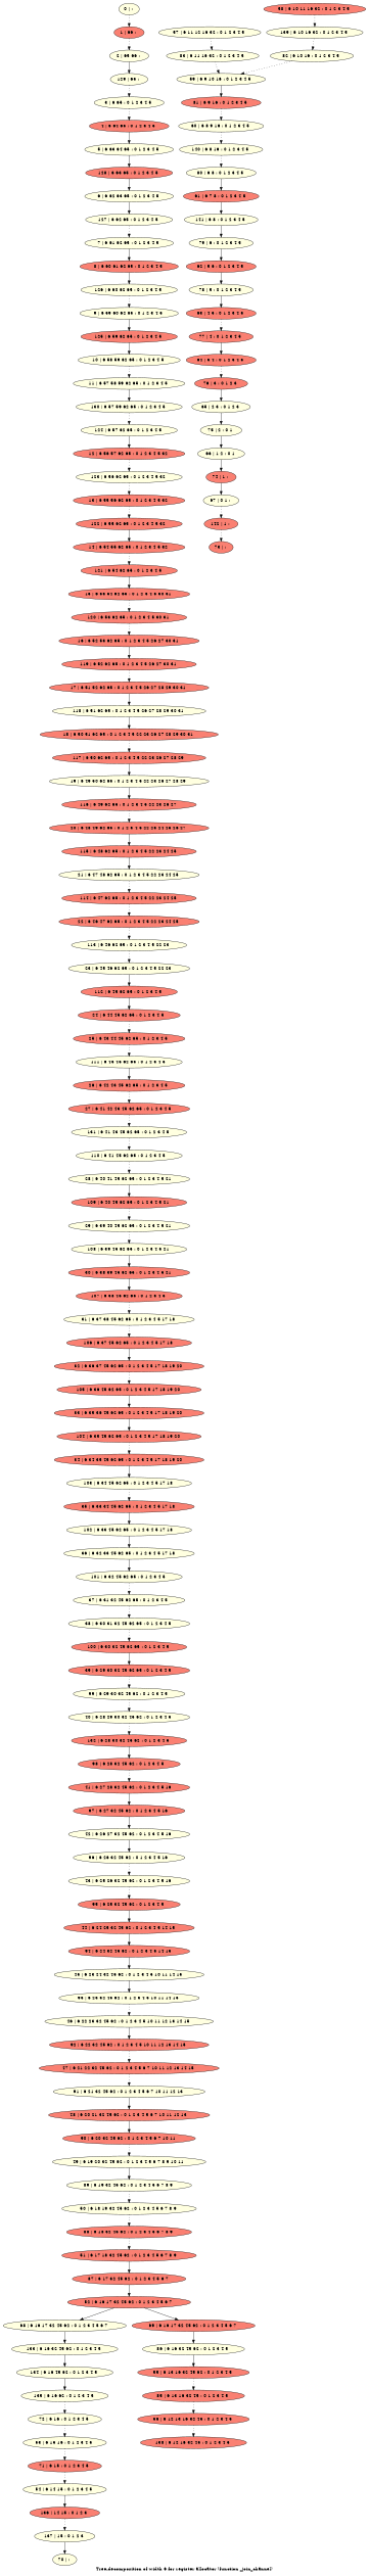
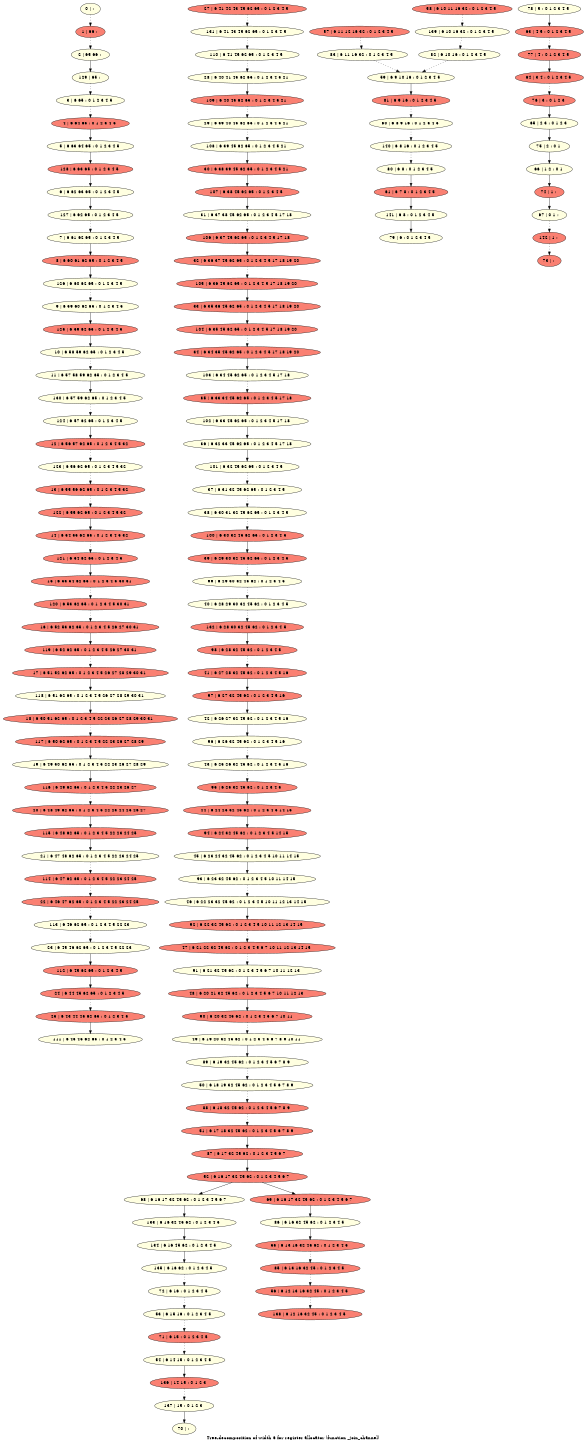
  digraph {
    label="Tree-decomposition of width 6 for register allocator (function _join_channel)"
    node [fillcolor=salmon style=filled]
    edge [style=solid]
    n1 [fillcolor=lightyellow label="0 | : "]
    n2 [label="1 | 66 : "]
    n3 [fillcolor=lightyellow label="2 | 65 66 : "]
    n4 [fillcolor=lightyellow label="129 | 65 : "]
    n5 [fillcolor=lightyellow label="3 | 6 65 : 0 1 2 3 4 5 "]
    n6 [label="4 | 6 64 65 : 0 1 2 3 4 5 "]
    n7 [fillcolor=lightyellow label="5 | 6 63 64 65 : 0 1 2 3 4 5 "]
    n8 [label="128 | 6 63 65 : 0 1 2 3 4 5 "]
    n9 [fillcolor=lightyellow label="6 | 6 62 63 65 : 0 1 2 3 4 5 "]
    n10 [fillcolor=lightyellow label="127 | 6 62 65 : 0 1 2 3 4 5 "]
    n11 [fillcolor=lightyellow label="7 | 6 61 62 65 : 0 1 2 3 4 5 "]
    n12 [label="8 | 6 60 61 62 65 : 0 1 2 3 4 5 "]
    n13 [fillcolor=lightyellow label="126 | 6 60 62 65 : 0 1 2 3 4 5 "]
    n14 [fillcolor=lightyellow label="9 | 6 59 60 62 65 : 0 1 2 3 4 5 "]
    n15 [label="125 | 6 59 62 65 : 0 1 2 3 4 5 "]
    n16 [fillcolor=lightyellow label="10 | 6 58 59 62 65 : 0 1 2 3 4 5 "]
    n17 [fillcolor=lightyellow label="11 | 6 57 58 59 62 65 : 0 1 2 3 4 5 "]
    n18 [fillcolor=lightyellow label="130 | 6 57 59 62 65 : 0 1 2 3 4 5 "]
    n19 [fillcolor=lightyellow label="124 | 6 57 62 65 : 0 1 2 3 4 5 "]
    n20 [label="12 | 6 56 57 62 65 : 0 1 2 3 4 5 32 "]
    n21 [fillcolor=lightyellow label="123 | 6 56 62 65 : 0 1 2 3 4 5 32 "]
    n22 [label="13 | 6 55 56 62 65 : 0 1 2 3 4 5 32 "]
    n23 [label="122 | 6 55 62 65 : 0 1 2 3 4 5 32 "]
    n24 [label="14 | 6 54 55 62 65 : 0 1 2 3 4 5 32 "]
    n25 [label="121 | 6 54 62 65 : 0 1 2 3 4 5 "]
    n26 [label="15 | 6 53 54 62 65 : 0 1 2 3 4 5 30 31 "]
    n27 [label="120 | 6 53 62 65 : 0 1 2 3 4 5 30 31 "]
    n28 [label="16 | 6 52 53 62 65 : 0 1 2 3 4 5 26 27 30 31 "]
    n29 [label="119 | 6 52 62 65 : 0 1 2 3 4 5 26 27 30 31 "]
    n30 [label="17 | 6 51 52 62 65 : 0 1 2 3 4 5 26 27 28 29 30 31 "]
    n31 [fillcolor=lightyellow label="118 | 6 51 62 65 : 0 1 2 3 4 5 26 27 28 29 30 31 "]
    n32 [label="18 | 6 50 51 62 65 : 0 1 2 3 4 5 22 23 26 27 28 29 30 31 "]
    n33 [label="117 | 6 50 62 65 : 0 1 2 3 4 5 22 23 26 27 28 29 "]
    n34 [fillcolor=lightyellow label="19 | 6 49 50 62 65 : 0 1 2 3 4 5 22 23 26 27 28 29 "]
    n35 [label="116 | 6 49 62 65 : 0 1 2 3 4 5 22 23 26 27 "]
    n36 [label="20 | 6 48 49 62 65 : 0 1 2 3 4 5 22 23 24 25 26 27 "]
    n37 [label="115 | 6 48 62 65 : 0 1 2 3 4 5 22 23 24 25 "]
    n38 [fillcolor=lightyellow label="21 | 6 47 48 62 65 : 0 1 2 3 4 5 22 23 24 25 "]
    n39 [label="114 | 6 47 62 65 : 0 1 2 3 4 5 22 23 24 25 "]
    n40 [label="22 | 6 46 47 62 65 : 0 1 2 3 4 5 22 23 24 25 "]
    n41 [fillcolor=lightyellow label="113 | 6 46 62 65 : 0 1 2 3 4 5 22 23 "]
    n42 [fillcolor=lightyellow label="23 | 6 45 46 62 65 : 0 1 2 3 4 5 22 23 "]
    n43 [label="112 | 6 45 62 65 : 0 1 2 3 4 5 "]
    n44 [label="24 | 6 44 45 62 65 : 0 1 2 3 4 5 "]
    n45 [label="25 | 6 43 44 45 62 65 : 0 1 2 3 4 5 "]
    n46 [fillcolor=lightyellow label="111 | 6 43 45 62 65 : 0 1 2 3 4 5 "]
-   n47 [label="26 | 6 42 43 45 62 65 : 0 1 2 3 4 5 "]
    n48 [label="27 | 6 41 42 43 45 62 65 : 0 1 2 3 4 5 "]
    n49 [fillcolor=lightyellow label="131 | 6 41 43 45 62 65 : 0 1 2 3 4 5 "]
    n50 [fillcolor=lightyellow label="110 | 6 41 45 62 65 : 0 1 2 3 4 5 "]
    n51 [fillcolor=lightyellow label="28 | 6 40 41 45 62 65 : 0 1 2 3 4 5 21 "]
    n52 [label="109 | 6 40 45 62 65 : 0 1 2 3 4 5 21 "]
    n53 [fillcolor=lightyellow label="29 | 6 39 40 45 62 65 : 0 1 2 3 4 5 21 "]
    n54 [fillcolor=lightyellow label="108 | 6 39 45 62 65 : 0 1 2 3 4 5 21 "]
    n55 [label="30 | 6 38 39 45 62 65 : 0 1 2 3 4 5 21 "]
    n56 [label="107 | 6 38 45 62 65 : 0 1 2 3 4 5 "]
    n57 [fillcolor=lightyellow label="31 | 6 37 38 45 62 65 : 0 1 2 3 4 5 17 18 "]
    n58 [label="106 | 6 37 45 62 65 : 0 1 2 3 4 5 17 18 "]
    n59 [label="32 | 6 36 37 45 62 65 : 0 1 2 3 4 5 17 18 19 20 "]
    n60 [label="105 | 6 36 45 62 65 : 0 1 2 3 4 5 17 18 19 20 "]
    n61 [label="33 | 6 35 36 45 62 65 : 0 1 2 3 4 5 17 18 19 20 "]
    n62 [label="104 | 6 35 45 62 65 : 0 1 2 3 4 5 17 18 19 20 "]
    n63 [label="34 | 6 34 35 45 62 65 : 0 1 2 3 4 5 17 18 19 20 "]
    n64 [fillcolor=lightyellow label="103 | 6 34 45 62 65 : 0 1 2 3 4 5 17 18 "]
    n65 [label="35 | 6 33 34 45 62 65 : 0 1 2 3 4 5 17 18 "]
    n66 [fillcolor=lightyellow label="102 | 6 33 45 62 65 : 0 1 2 3 4 5 17 18 "]
    n67 [fillcolor=lightyellow label="36 | 6 32 33 45 62 65 : 0 1 2 3 4 5 17 18 "]
    n68 [fillcolor=lightyellow label="101 | 6 32 45 62 65 : 0 1 2 3 4 5 "]
    n69 [fillcolor=lightyellow label="37 | 6 31 32 45 62 65 : 0 1 2 3 4 5 "]
    n70 [fillcolor=lightyellow label="38 | 6 30 31 32 45 62 65 : 0 1 2 3 4 5 "]
    n71 [label="100 | 6 30 32 45 62 65 : 0 1 2 3 4 5 "]
    n72 [label="39 | 6 29 30 32 45 62 65 : 0 1 2 3 4 5 "]
    n73 [fillcolor=lightyellow label="99 | 6 29 30 32 45 62 : 0 1 2 3 4 5 "]
    n74 [fillcolor=lightyellow label="40 | 6 28 29 30 32 45 62 : 0 1 2 3 4 5 "]
    n75 [label="132 | 6 28 30 32 45 62 : 0 1 2 3 4 5 "]
    n76 [label="98 | 6 28 32 45 62 : 0 1 2 3 4 5 "]
    n77 [label="41 | 6 27 28 32 45 62 : 0 1 2 3 4 5 16 "]
    n78 [label="97 | 6 27 32 45 62 : 0 1 2 3 4 5 16 "]
    n79 [fillcolor=lightyellow label="42 | 6 26 27 32 45 62 : 0 1 2 3 4 5 16 "]
    n80 [fillcolor=lightyellow label="96 | 6 26 32 45 62 : 0 1 2 3 4 5 16 "]
    n81 [fillcolor=lightyellow label="43 | 6 25 26 32 45 62 : 0 1 2 3 4 5 16 "]
    n82 [label="95 | 6 25 32 45 62 : 0 1 2 3 4 5 "]
    n83 [label="44 | 6 24 25 32 45 62 : 0 1 2 3 4 5 14 15 "]
    n84 [label="94 | 6 24 32 45 62 : 0 1 2 3 4 5 14 15 "]
    n85 [fillcolor=lightyellow label="45 | 6 23 24 32 45 62 : 0 1 2 3 4 5 10 11 14 15 "]
    n86 [fillcolor=lightyellow label="93 | 6 23 32 45 62 : 0 1 2 3 4 5 10 11 14 15 "]
    n87 [fillcolor=lightyellow label="46 | 6 22 23 32 45 62 : 0 1 2 3 4 5 10 11 12 13 14 15 "]
    n88 [label="92 | 6 22 32 45 62 : 0 1 2 3 4 5 10 11 12 13 14 15 "]
    n89 [label="47 | 6 21 22 32 45 62 : 0 1 2 3 4 5 6 7 10 11 12 13 14 15 "]
    n90 [fillcolor=lightyellow label="91 | 6 21 32 45 62 : 0 1 2 3 4 5 6 7 10 11 12 13 "]
    n91 [label="48 | 6 20 21 32 45 62 : 0 1 2 3 4 5 6 7 10 11 12 13 "]
    n92 [label="90 | 6 20 32 45 62 : 0 1 2 3 4 5 6 7 10 11 "]
    n93 [fillcolor=lightyellow label="49 | 6 19 20 32 45 62 : 0 1 2 3 4 5 6 7 8 9 10 11 "]
    n94 [fillcolor=lightyellow label="89 | 6 19 32 45 62 : 0 1 2 3 4 5 6 7 8 9 "]
    n95 [fillcolor=lightyellow label="50 | 6 18 19 32 45 62 : 0 1 2 3 4 5 6 7 8 9 "]
    n96 [label="88 | 6 18 32 45 62 : 0 1 2 3 4 5 6 7 8 9 "]
    n97 [label="51 | 6 17 18 32 45 62 : 0 1 2 3 4 5 6 7 8 9 "]
    n98 [label="87 | 6 17 32 45 62 : 0 1 2 3 4 5 6 7 "]
    n99 [label="52 | 6 16 17 32 45 62 : 0 1 2 3 4 5 6 7 "]
    n100 [fillcolor=lightyellow label="68 | 6 16 17 32 45 62 : 0 1 2 3 4 5 6 7 "]
    n101 [label="69 | 6 16 17 32 45 62 : 0 1 2 3 4 5 6 7 "]
    n102 [fillcolor=lightyellow label="133 | 6 16 32 45 62 : 0 1 2 3 4 5 "]
    n103 [fillcolor=lightyellow label="86 | 6 16 32 45 62 : 0 1 2 3 4 5 "]
    n104 [fillcolor=lightyellow label="53 | 6 15 16 : 0 1 2 3 4 5 "]
    n105 [label="71 | 6 15 : 0 1 2 3 4 5 "]
    n106 [fillcolor=lightyellow label="54 | 6 14 15 : 0 1 2 3 4 5 "]
    n107 [label="136 | 14 15 : 0 1 2 3 "]
    n108 [fillcolor=lightyellow label="137 | 15 : 0 1 2 3 "]
    n109 [label="55 | 6 13 16 32 45 62 : 0 1 2 3 4 5 "]
    n110 [label="85 | 6 13 16 32 45 : 0 1 2 3 4 5 "]
    n111 [label="56 | 6 12 13 16 32 45 : 0 1 2 3 4 5 "]
    n112 [label="138 | 6 12 16 32 45 : 0 1 2 3 4 5 "]
-   n113 [fillcolor=lightyellow label="57 | 6 11 12 16 32 : 0 1 2 3 4 5 "]
+   n113 [label="57 | 6 11 12 16 32 : 0 1 2 3 4 5 "]
    n114 [fillcolor=lightyellow label="83 | 6 11 16 32 : 0 1 2 3 4 5 "]
    n115 [fillcolor=lightyellow label="59 | 6 9 10 16 : 0 1 2 3 4 5 "]
    n116 [label="58 | 6 10 11 16 32 : 0 1 2 3 4 5 "]
    n117 [fillcolor=lightyellow label="139 | 6 10 16 32 : 0 1 2 3 4 5 "]
    n118 [fillcolor=lightyellow label="82 | 6 10 16 : 0 1 2 3 4 5 "]
    n119 [label="81 | 6 9 16 : 0 1 2 3 4 5 "]
    n120 [fillcolor=lightyellow label="60 | 6 8 9 16 : 0 1 2 3 4 5 "]
    n121 [fillcolor=lightyellow label="140 | 6 8 16 : 0 1 2 3 4 5 "]
    n122 [fillcolor=lightyellow label="80 | 6 8 : 0 1 2 3 4 5 "]
    n123 [label="61 | 6 7 8 : 0 1 2 3 4 5 "]
    n124 [fillcolor=lightyellow label="141 | 6 8 : 0 1 2 3 4 5 "]
    n125 [fillcolor=lightyellow label="79 | 6 : 0 1 2 3 4 5 "]
-   n126 [label="62 | 5 6 : 0 1 2 3 4 5 "]
    n127 [fillcolor=lightyellow label="78 | 5 : 0 1 2 3 4 5 "]
    n128 [label="63 | 4 5 : 0 1 2 3 4 5 "]
    n129 [label="77 | 4 : 0 1 2 3 4 5 "]
    n130 [label="64 | 3 4 : 0 1 2 3 4 5 "]
    n131 [label="76 | 3 : 0 1 2 3 "]
    n132 [fillcolor=lightyellow label="65 | 2 3 : 0 1 2 3 "]
    n133 [fillcolor=lightyellow label="75 | 2 : 0 1 "]
    n134 [fillcolor=lightyellow label="66 | 1 2 : 0 1 "]
    n135 [label="74 | 1 : "]
    n136 [fillcolor=lightyellow label="67 | 0 1 : "]
    n137 [label="142 | 1 : "]
    n138 [label="73 | : "]
    n139 [fillcolor=lightyellow label="134 | 6 16 45 62 : 0 1 2 3 4 5 "]
    n140 [fillcolor=lightyellow label="70 | : "]
    n141 [fillcolor=lightyellow label="72 | 6 16 : 0 1 2 3 4 5 "]
    n142 [fillcolor=lightyellow label="135 | 6 16 62 : 0 1 2 3 4 5 "]
    n1 -> n2 [style=dotted]
    n2 -> n3 [style=dotted]
    n3 -> n4
    n4 -> n5 [style=dotted]
    n5 -> n6 [style=dotted]
    n6 -> n7
    n7 -> n8
    n8 -> n9
    n9 -> n10
    n10 -> n11 [style=dotted]
    n11 -> n12
    n12 -> n13
    n13 -> n14 [style=dotted]
    n14 -> n15
    n15 -> n16
    n16 -> n17 [style=dotted]
    n17 -> n18
    n18 -> n19 [style=dotted]
    n19 -> n20
    n20 -> n21 [style=dotted]
    n21 -> n22 [style=dotted]
    n22 -> n23 [style=dotted]
    n23 -> n24
    n24 -> n25 [style=dotted]
    n25 -> n26
    n26 -> n27 [style=dotted]
    n27 -> n28 [style=dotted]
    n28 -> n29
    n29 -> n30 [style=dotted]
    n30 -> n31
    n31 -> n32
    n32 -> n33 [style=dotted]
    n33 -> n34
    n34 -> n35
    n35 -> n36 [style=dotted]
    n36 -> n37
    n37 -> n38
    n38 -> n39 [style=dotted]
    n39 -> n40 [style=dotted]
    n40 -> n41 [style=dotted]
    n41 -> n42 [style=dotted]
    n42 -> n43
    n43 -> n44
    n44 -> n45 [style=dotted]
-   n45 -> n46 [style=dotted]
-   n46 -> n47
-   n47 -> n48 [style=dotted]
+   n45 -> n46
    n48 -> n49 [style=dotted]
    n49 -> n50 [style=dotted]
    n50 -> n51 [style=dotted]
    n51 -> n52
    n52 -> n53 [style=dotted]
    n53 -> n54 [style=dotted]
    n54 -> n55
    n55 -> n56
-   n56 -> n57 [style=dotted]
+   n56 -> n57
    n57 -> n58 [style=dotted]
    n58 -> n59
    n59 -> n60 [style=dotted]
    n60 -> n61
    n61 -> n62
    n62 -> n63 [style=dotted]
    n63 -> n64
    n64 -> n65 [style=dotted]
    n65 -> n66
    n66 -> n67
    n67 -> n68
    n68 -> n69 [style=dotted]
    n69 -> n70 [style=dotted]
    n70 -> n71 [style=dotted]
    n71 -> n72
    n72 -> n73 [style=dotted]
    n73 -> n74 [style=dotted]
    n74 -> n75 [style=dotted]
    n75 -> n76
    n76 -> n77 [style=dotted]
    n77 -> n78
    n78 -> n79
    n79 -> n80
    n80 -> n81 [style=dotted]
    n81 -> n82 [style=dotted]
    n82 -> n83
    n83 -> n84
    n84 -> n85
    n85 -> n86
    n86 -> n87 [style=dotted]
    n87 -> n88
    n88 -> n89 [style=dotted]
    n89 -> n90 [style=dotted]
    n90 -> n91
    n91 -> n92
    n92 -> n93 [style=dotted]
    n93 -> n94
    n94 -> n95 [style=dotted]
    n95 -> n96 [style=dotted]
    n96 -> n97 [style=dotted]
    n97 -> n98
    n98 -> n99
    n99 -> n100
    n99 -> n101
    n100 -> n102
    n101 -> n103
    n102 -> n139
    n103 -> n109
    n104 -> n105 [style=dotted]
    n105 -> n106 [style=dotted]
    n106 -> n107
    n107 -> n108 [style=dotted]
    n108 -> n140
    n109 -> n110 [style=dotted]
    n110 -> n111 [style=dotted]
    n111 -> n112 [style=dotted]
    n113 -> n114 [style=dotted]
    n114 -> n115 [style=dotted]
    n115 -> n119
    n116 -> n117 [style=dotted]
    n117 -> n118 [style=dotted]
    n118 -> n115 [style=dotted]
    n119 -> n120 [style=dotted]
    n120 -> n121 [style=dotted]
    n121 -> n122 [style=dotted]
    n122 -> n123
    n123 -> n124
    n124 -> n125
-   n125 -> n126
-   n126 -> n127
    n127 -> n128
    n128 -> n129 [style=dotted]
    n129 -> n130
    n130 -> n131 [style=dotted]
    n131 -> n132
    n132 -> n133
    n133 -> n134
    n134 -> n135
    n135 -> n136
    n136 -> n137 [style=dotted]
    n137 -> n138 [style=dotted]
    n139 -> n142
    n141 -> n104 [style=dotted]
    n142 -> n141 [style=dotted]
  }
